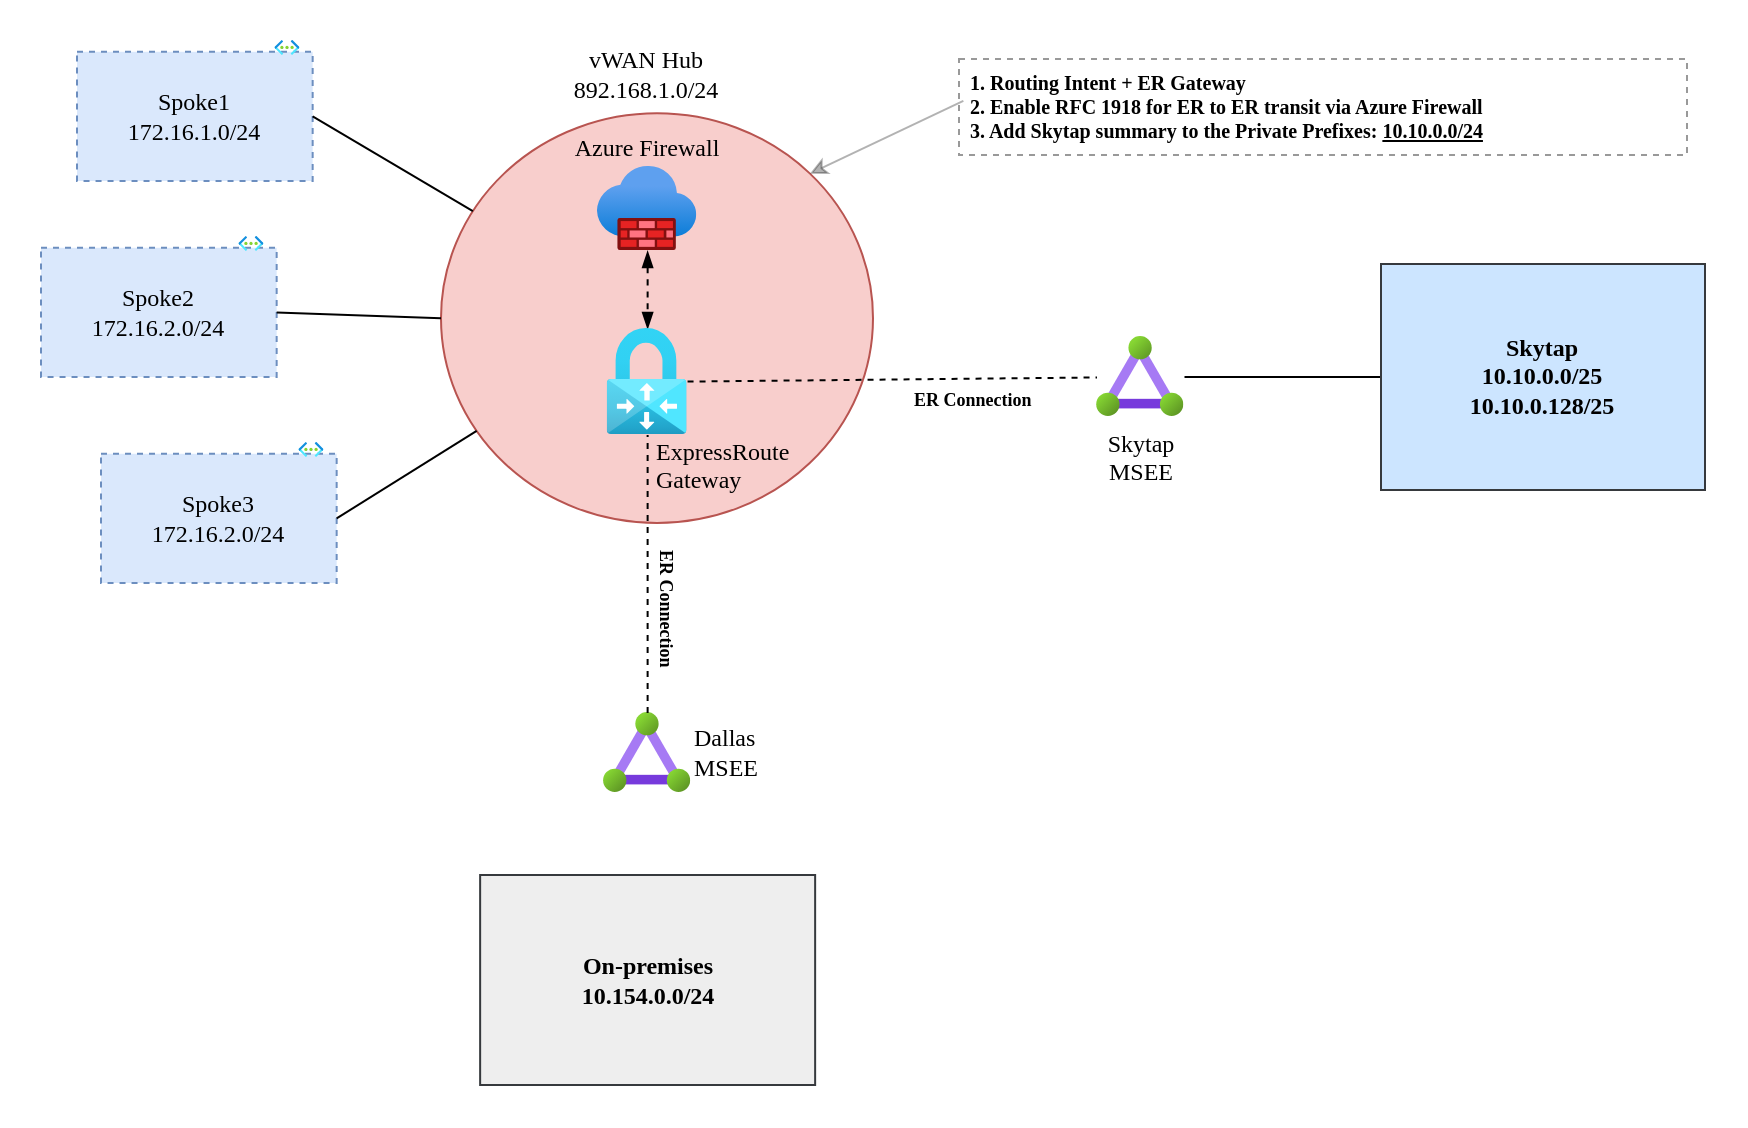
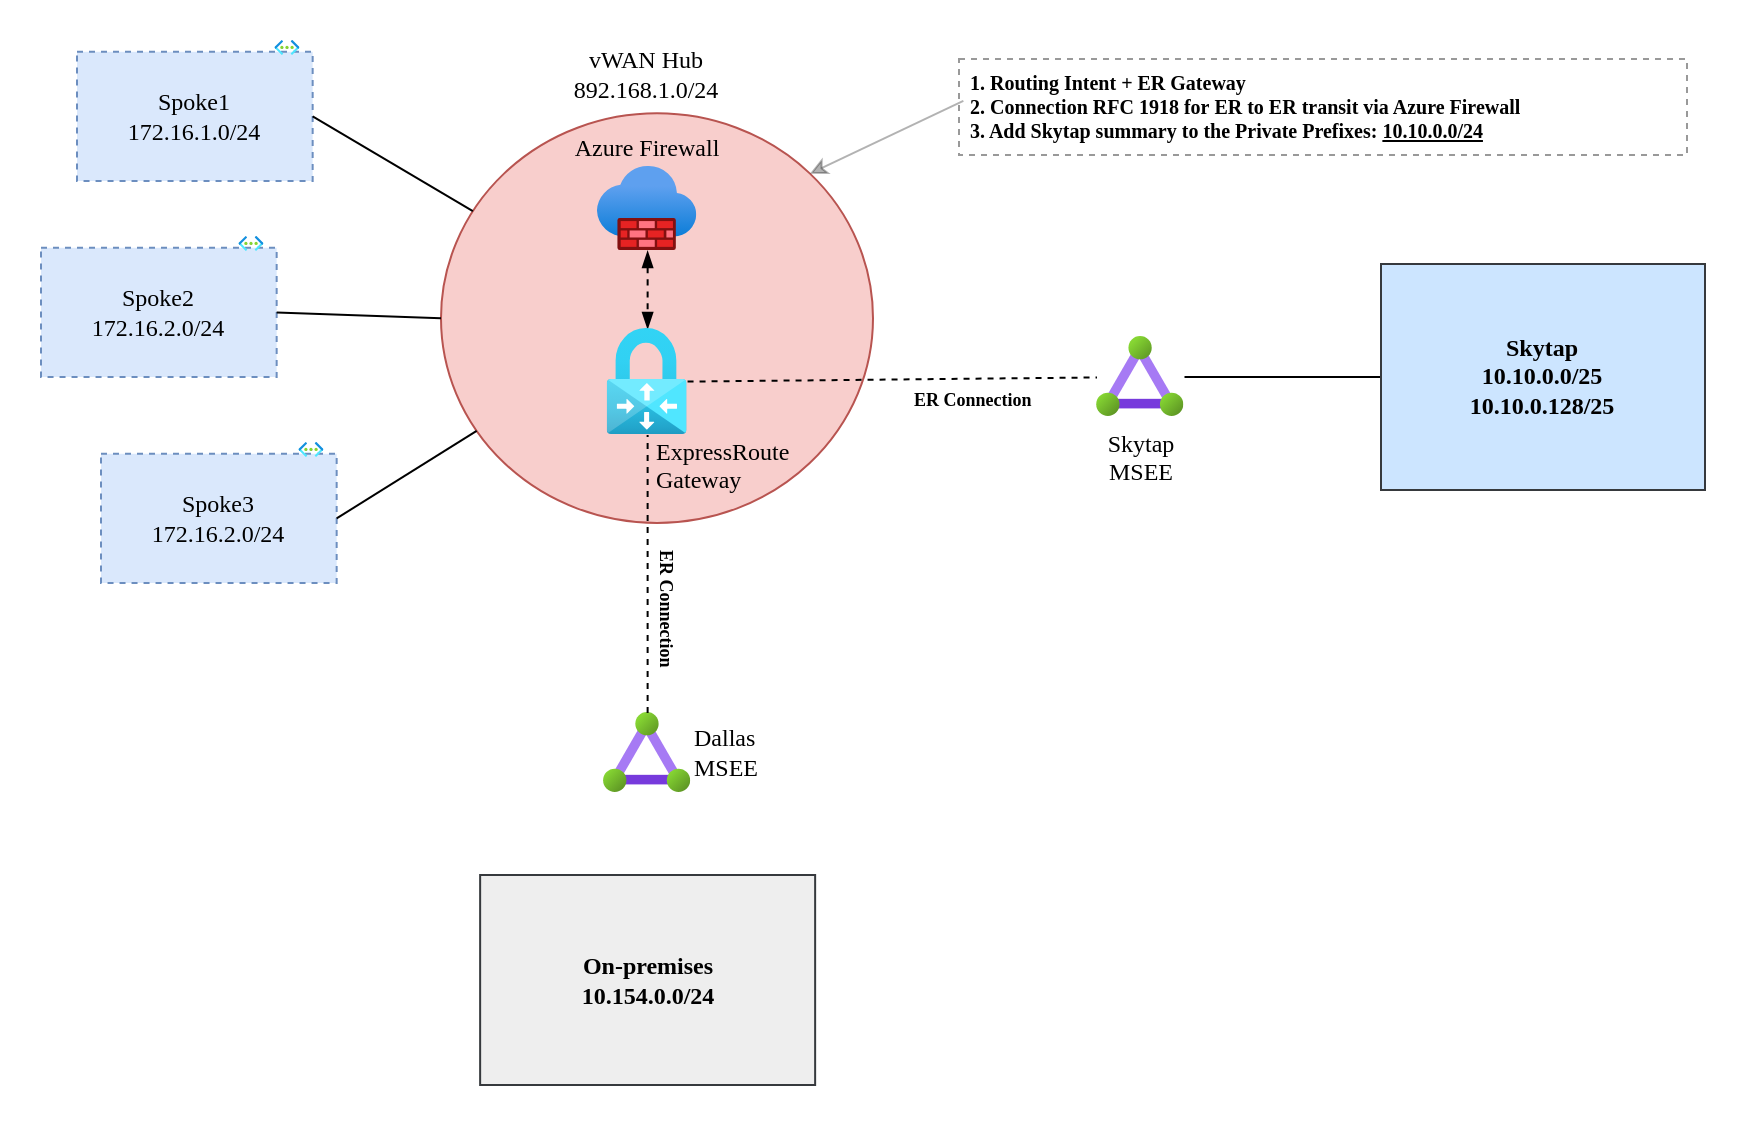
  <mxCell id="0" />
  <mxCell id="1" parent="0" />
  <mxCell id="2" value="&lt;font face=&quot;Verdana&quot; style=&quot;font-size: 13px;&quot;&gt;&lt;br style=&quot;font-size: 13px;&quot;&gt;&lt;/font&gt;" style="ellipse;whiteSpace=wrap;html=1;hachureGap=4;fontFamily=Architects Daughter;fontSource=https%3A%2F%2Ffonts.googleapis.com%2Fcss%3Ffamily%3DArchitects%2BDaughter;fontSize=13;fillColor=#f8cecc;strokeColor=#b85450;fontStyle=1" parent="1" vertex="1"><mxGeometry x="220" y="56.19" width="216" height="204.81" as="geometry" /></mxCell>
  <mxCell id="3" value="" style="group;fontSize=12;fontStyle=0" parent="1" vertex="1" connectable="0"><mxGeometry x="38" y="20" width="120" height="70" as="geometry" /></mxCell>
  <mxCell id="4" value="&lt;font style=&quot;font-size: 12px;&quot;&gt;Spoke1&lt;br style=&quot;font-size: 12px;&quot;&gt;172.16.1.0/24&lt;/font&gt;" style="whiteSpace=wrap;html=1;fillColor=#dae8fc;strokeColor=#6c8ebf;dashed=1;sketch=0;hachureGap=4;jiggle=2;curveFitting=1;fontFamily=Verdana;fontSize=12;" parent="3" vertex="1"><mxGeometry y="5.385" width="117.829" height="64.615" as="geometry" /></mxCell>
  <mxCell id="5" value="" style="aspect=fixed;html=1;points=[];align=center;image;fontSize=12;image=img/lib/azure2/networking/Virtual_Networks.svg;dashed=1;sketch=0;hachureGap=4;jiggle=2;curveFitting=1;fontFamily=Verdana;" parent="3" vertex="1"><mxGeometry x="99.225" width="12.488" height="7.456" as="geometry" /></mxCell>
  <mxCell id="6" value="" style="group;fontSize=12;fontStyle=0" parent="1" vertex="1" connectable="0"><mxGeometry x="50" y="221" width="120" height="70" as="geometry" /></mxCell>
  <mxCell id="7" value="&lt;font style=&quot;font-size: 12px;&quot;&gt;Spoke3&lt;br style=&quot;font-size: 12px;&quot;&gt;172.16.2.0/24&lt;/font&gt;" style="whiteSpace=wrap;html=1;fillColor=#dae8fc;strokeColor=#6c8ebf;dashed=1;sketch=0;hachureGap=4;jiggle=2;curveFitting=1;fontFamily=Verdana;fontSize=12;" parent="6" vertex="1"><mxGeometry y="5.385" width="117.829" height="64.615" as="geometry" /></mxCell>
  <mxCell id="8" value="" style="aspect=fixed;html=1;points=[];align=center;image;fontSize=12;image=img/lib/azure2/networking/Virtual_Networks.svg;dashed=1;sketch=0;hachureGap=4;jiggle=2;curveFitting=1;fontFamily=Verdana;" parent="6" vertex="1"><mxGeometry x="99.225" width="12.488" height="7.456" as="geometry" /></mxCell>
  <mxCell id="9" value="" style="group;fontSize=12;" parent="1" vertex="1" connectable="0"><mxGeometry x="20" y="118" width="120" height="70" as="geometry" /></mxCell>
  <mxCell id="10" value="&lt;font style=&quot;font-size: 12px;&quot;&gt;Spoke2&lt;br style=&quot;font-size: 12px;&quot;&gt;172.16.2.0/24&lt;/font&gt;" style="whiteSpace=wrap;html=1;fillColor=#dae8fc;strokeColor=#6c8ebf;dashed=1;sketch=0;hachureGap=4;jiggle=2;curveFitting=1;fontFamily=Verdana;fontSize=12;" parent="9" vertex="1"><mxGeometry y="5.385" width="117.829" height="64.615" as="geometry" /></mxCell>
  <mxCell id="11" value="" style="aspect=fixed;html=1;points=[];align=center;image;fontSize=12;image=img/lib/azure2/networking/Virtual_Networks.svg;dashed=1;sketch=0;hachureGap=4;jiggle=2;curveFitting=1;fontFamily=Verdana;" parent="9" vertex="1"><mxGeometry x="99.225" width="12.488" height="7.456" as="geometry" /></mxCell>
  <mxCell id="12" style="edgeStyle=none;shape=connector;rounded=1;hachureGap=4;html=1;labelBackgroundColor=default;strokeColor=default;fontFamily=Verdana;fontSize=12;fontColor=default;endArrow=none;endFill=0;" parent="1" source="13" target="14" edge="1"><mxGeometry relative="1" as="geometry" /></mxCell>
  <mxCell id="13" value="Skytap&lt;br&gt;10.10.0.0/25&lt;br&gt;10.10.0.128/25&lt;br&gt;" style="whiteSpace=wrap;html=1;sketch=0;hachureGap=4;jiggle=2;curveFitting=1;fontFamily=Verdana;fontSize=12;fillColor=#cce5ff;strokeColor=#36393d;fontStyle=1;" parent="1" vertex="1"><mxGeometry x="690" y="131.5" width="162" height="113" as="geometry" /></mxCell>
  <mxCell id="14" value="Skytap&lt;br&gt;MSEE" style="aspect=fixed;html=1;points=[];align=center;image;fontSize=12;image=img/lib/azure2/networking/ExpressRoute_Circuits.svg;sketch=0;hachureGap=4;jiggle=2;curveFitting=1;fontFamily=Verdana;fontStyle=0;labelPosition=center;verticalLabelPosition=bottom;verticalAlign=top;" parent="1" vertex="1"><mxGeometry x="548" y="168" width="43.75" height="40" as="geometry" /></mxCell>
  <mxCell id="15" style="edgeStyle=none;hachureGap=4;html=1;fontFamily=Verdana;fontSize=12;endArrow=none;endFill=0;exitX=1;exitY=0.5;exitDx=0;exitDy=0;" parent="1" source="4" target="2" edge="1"><mxGeometry relative="1" as="geometry" /></mxCell>
  <mxCell id="16" style="edgeStyle=none;shape=connector;rounded=1;hachureGap=4;html=1;exitX=1;exitY=0.5;exitDx=0;exitDy=0;entryX=0;entryY=0.5;entryDx=0;entryDy=0;labelBackgroundColor=default;strokeColor=default;fontFamily=Verdana;fontSize=12;fontColor=default;endArrow=none;endFill=0;" parent="1" source="10" target="2" edge="1"><mxGeometry relative="1" as="geometry" /></mxCell>
  <mxCell id="17" style="edgeStyle=none;shape=connector;rounded=1;hachureGap=4;html=1;exitX=1;exitY=0.5;exitDx=0;exitDy=0;labelBackgroundColor=default;strokeColor=default;fontFamily=Verdana;fontSize=12;fontColor=default;endArrow=none;endFill=0;" parent="1" source="7" target="2" edge="1"><mxGeometry relative="1" as="geometry" /></mxCell>
  <mxCell id="18" value="On-premises&lt;br&gt;10.154.0.0/24&lt;br&gt;" style="whiteSpace=wrap;html=1;sketch=0;hachureGap=4;jiggle=2;curveFitting=1;fontFamily=Verdana;fontSize=12;fillColor=#eeeeee;strokeColor=#36393d;fontStyle=1;" parent="1" vertex="1"><mxGeometry x="239.57" y="437" width="167.5" height="105" as="geometry" /></mxCell>
  <mxCell id="19" value="&lt;div style=&quot;&quot;&gt;Dallas&lt;/div&gt;&lt;div style=&quot;&quot;&gt;MSEE&lt;/div&gt;" style="aspect=fixed;html=1;points=[];align=left;image;fontSize=12;image=img/lib/azure2/networking/ExpressRoute_Circuits.svg;sketch=0;hachureGap=4;jiggle=2;curveFitting=1;fontFamily=Verdana;fontStyle=0;labelPosition=right;verticalLabelPosition=middle;verticalAlign=middle;labelBackgroundColor=none;" parent="1" vertex="1"><mxGeometry x="301.44" y="356" width="43.75" height="40" as="geometry" /></mxCell>
  <mxCell id="20" value="&lt;p&gt;&lt;span style=&quot;color: rgb(0, 0, 0); font-family: Verdana; font-size: 9px; font-style: normal; font-variant-ligatures: normal; font-variant-caps: normal; letter-spacing: normal; orphans: 2; text-align: center; text-indent: 0px; text-transform: none; widows: 2; word-spacing: 0px; -webkit-text-stroke-width: 0px; background-color: rgb(255, 255, 255); text-decoration-thickness: initial; text-decoration-style: initial; text-decoration-color: initial; float: none; display: inline !important;&quot;&gt;ER Connection&lt;/span&gt;&lt;/p&gt;" style="text;whiteSpace=wrap;html=1;fontSize=9;fontFamily=Verdana;fontColor=default;rotation=0;fontStyle=1;verticalAlign=middle;" parent="1" vertex="1"><mxGeometry x="455" y="190" width="90" height="20" as="geometry" /></mxCell>
  <mxCell id="21" style="rounded=1;hachureGap=4;html=1;labelBackgroundColor=default;strokeColor=default;fontFamily=Verdana;fontSize=9;fontColor=default;endArrow=classic;endFill=1;opacity=30;exitX=0.006;exitY=0.437;exitDx=0;exitDy=0;exitPerimeter=0;entryX=1;entryY=0;entryDx=0;entryDy=0;" parent="1" source="22" target="2" edge="1"><mxGeometry relative="1" as="geometry"><mxPoint x="457" y="235" as="sourcePoint" /></mxGeometry></mxCell>
- <mxCell id="22" value="1. Routing Intent + ER Gateway&lt;br&gt;2. Enable RFC 1918 for&amp;nbsp;ER to ER transit via Azure Firewall&lt;br&gt;3. Add Skytap summary to the Private Prefixes: &lt;u style=&quot;&quot;&gt;10.10.0.0/24&lt;/u&gt;" style="text;align=left;verticalAlign=middle;resizable=0;points=[];autosize=1;strokeColor=default;fillColor=none;fontSize=10;fontFamily=Verdana;fontColor=default;hachureGap=4;fontSource=https%3A%2F%2Ffonts.googleapis.com%2Fcss%3Ffamily%3DArchitects%2BDaughter;fontStyle=1;opacity=40;dashed=1;spacing=2;spacingTop=2;spacingLeft=4;spacingRight=1;spacingBottom=2;html=1;" parent="1" vertex="1"><mxGeometry x="479" y="29" width="364" height="48" as="geometry" /></mxCell>
+ <mxCell id="22" value="1. Routing Intent + ER Gateway&lt;br&gt;2. Connection RFC 1918 for&amp;nbsp;ER to ER transit via Azure Firewall&lt;br&gt;3. Add Skytap summary to the Private Prefixes: &lt;u style=&quot;&quot;&gt;10.10.0.0/24&lt;/u&gt;" style="text;align=left;verticalAlign=middle;resizable=0;points=[];autosize=1;strokeColor=default;fillColor=none;fontSize=10;fontFamily=Verdana;fontColor=default;hachureGap=4;fontSource=https%3A%2F%2Ffonts.googleapis.com%2Fcss%3Ffamily%3DArchitects%2BDaughter;fontStyle=1;opacity=40;dashed=1;spacing=2;spacingTop=2;spacingLeft=4;spacingRight=1;spacingBottom=2;html=1;" parent="1" vertex="1"><mxGeometry x="479" y="29" width="364" height="48" as="geometry" /></mxCell>
  <mxCell id="23" style="edgeStyle=elbowEdgeStyle;sketch=0;hachureGap=4;jiggle=2;curveFitting=1;elbow=vertical;html=1;fontFamily=Verdana;fontSize=10;startArrow=blockThin;startFill=1;endArrow=blockThin;endFill=1;dashed=1;" parent="1" source="24" target="26" edge="1"><mxGeometry relative="1" as="geometry" /></mxCell>
  <mxCell id="24" value="Azure Firewall" style="aspect=fixed;html=1;points=[];align=center;image;fontSize=12;image=img/lib/azure2/networking/Firewalls.svg;sketch=1;hachureGap=4;jiggle=2;curveFitting=1;fontFamily=Verdana;labelBackgroundColor=none;labelPosition=center;verticalLabelPosition=top;verticalAlign=bottom;fontStyle=0" parent="1" vertex="1"><mxGeometry x="298.47" y="83" width="49.69" height="42" as="geometry" /></mxCell>
  <mxCell id="25" value="vWAN Hub&lt;br style=&quot;font-size: 12px;&quot;&gt;892.168.1.0/24" style="text;strokeColor=none;align=center;fillColor=none;verticalAlign=middle;rounded=0;labelBackgroundColor=none;sketch=1;hachureGap=4;jiggle=2;curveFitting=1;fontFamily=Verdana;fontSize=12;spacing=0;whiteSpace=wrap;html=1;fontStyle=0" parent="1" vertex="1"><mxGeometry x="285.32" y="20" width="76" height="34" as="geometry" /></mxCell>
  <mxCell id="26" value="ExpressRoute&lt;br&gt;Gateway" style="aspect=fixed;html=1;points=[];align=left;image;fontSize=12;image=img/lib/azure2/networking/Virtual_Network_Gateways.svg;labelBackgroundColor=none;hachureGap=4;fontFamily=Verdana;labelPosition=right;verticalLabelPosition=bottom;verticalAlign=top;spacing=-4;spacingRight=0;spacingTop=1;spacingLeft=-11;" parent="1" vertex="1"><mxGeometry x="303.34" y="164" width="39.94" height="53" as="geometry" /></mxCell>
  <mxCell id="27" style="edgeStyle=none;shape=connector;rounded=1;hachureGap=4;html=1;labelBackgroundColor=default;strokeColor=default;fontFamily=Verdana;fontSize=12;fontColor=default;endArrow=none;endFill=0;dashed=1;" parent="1" source="19" target="26" edge="1"><mxGeometry relative="1" as="geometry" /></mxCell>
  <mxCell id="28" value="" style="edgeStyle=none;shape=connector;rounded=1;hachureGap=4;html=1;labelBackgroundColor=default;strokeColor=default;fontFamily=Verdana;fontSize=12;fontColor=default;endArrow=none;endFill=0;dashed=1;" parent="1" source="26" target="14" edge="1"><mxGeometry x="-0.111" y="-55" relative="1" as="geometry"><mxPoint as="offset" /><Array as="points" /></mxGeometry></mxCell>
  <mxCell id="29" value="&lt;p&gt;&lt;span style=&quot;color: rgb(0, 0, 0); font-family: Verdana; font-size: 9px; font-style: normal; font-variant-ligatures: normal; font-variant-caps: normal; letter-spacing: normal; orphans: 2; text-align: center; text-indent: 0px; text-transform: none; widows: 2; word-spacing: 0px; -webkit-text-stroke-width: 0px; background-color: rgb(255, 255, 255); text-decoration-thickness: initial; text-decoration-style: initial; text-decoration-color: initial; float: none; display: inline !important;&quot;&gt;ER Connection&lt;/span&gt;&lt;/p&gt;" style="text;whiteSpace=wrap;html=1;fontSize=9;fontFamily=Verdana;fontColor=default;rotation=90;fontStyle=1;verticalAlign=middle;" parent="1" vertex="1"><mxGeometry x="288" y="308" width="90" height="20" as="geometry" /></mxCell>
